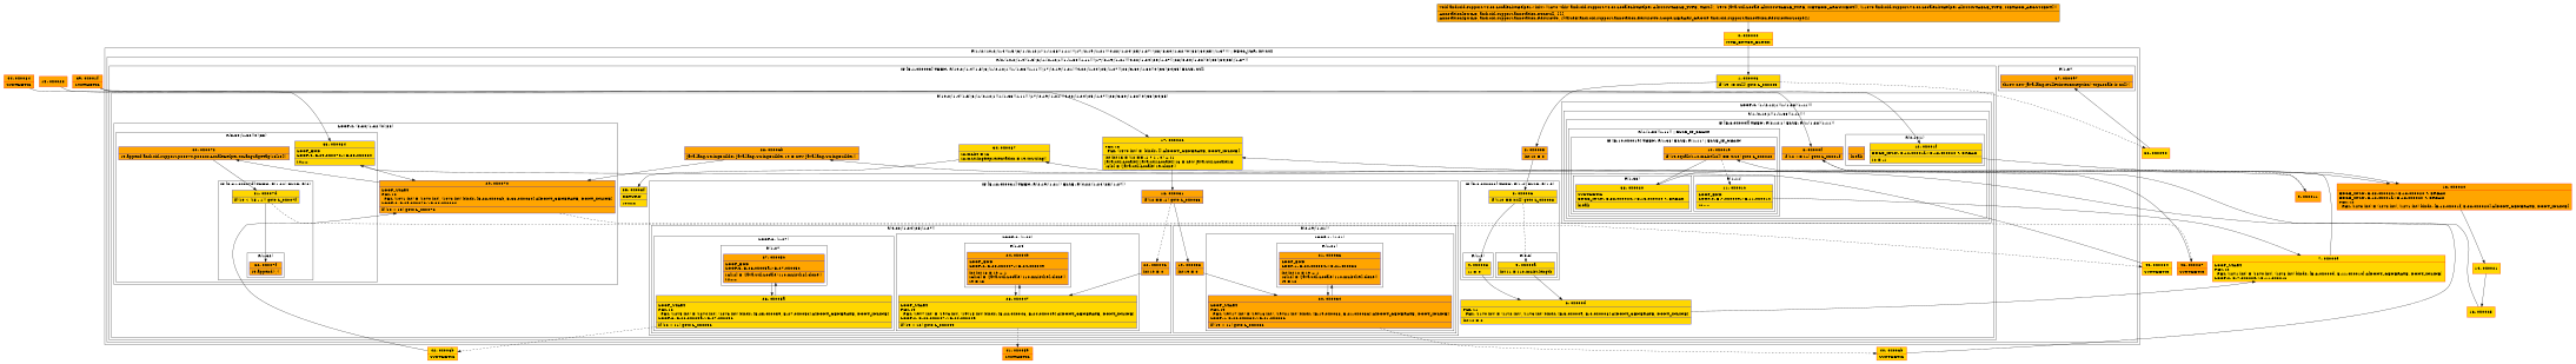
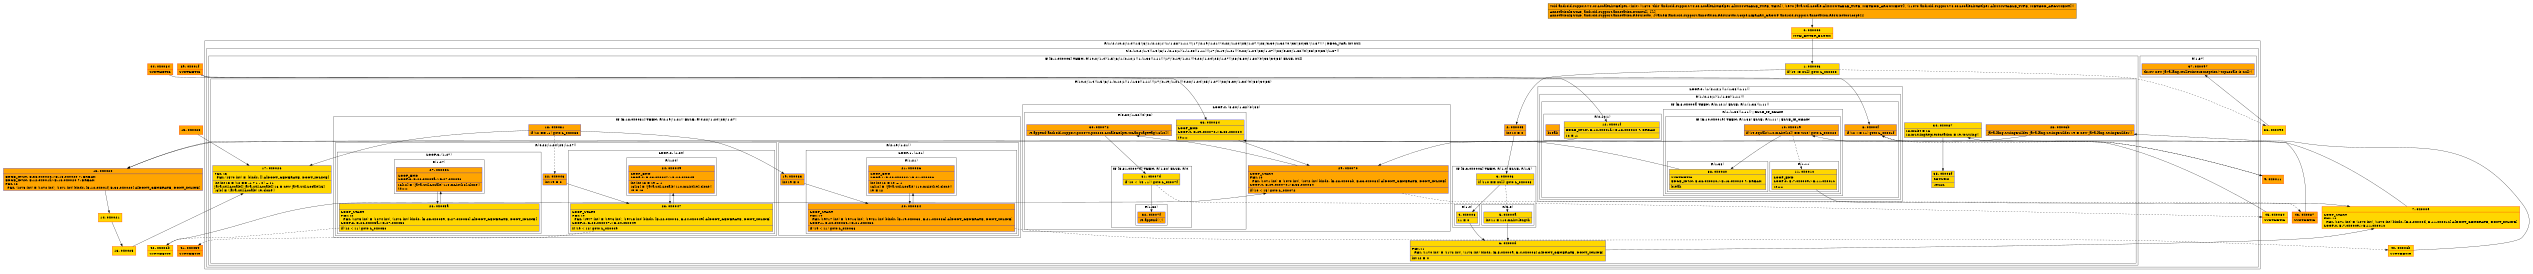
  digraph {
    node [color=blue fillcolor=orange shape=record style=filled]
    n1 [fillcolor=gold label="{4\:\ 0x0008|r1 = 0\l}"]
    n2 [fillcolor=gold label="{5\:\ 0x000a|int r1 = r10.mList.length\l}"]
    n3 [fillcolor=gold label="{3\:\ 0x0006|if (r10 == null) goto L_0x0008\l}"]
    n4 [fillcolor=gold label="{12\:\ 0x001f|EDGE_INSN: B:12:0x001f\-\>B:13:0x0020 ?: BREAK  \l|r2 = \-1\l}"]
    n5 [label="{|break\l}"]
    n6 [fillcolor=gold label="{38\:\ 0x0020|SYNTHETIC\lEDGE_INSN: B:38:0x0020\-\>B:13:0x0020 ?: BREAK  \l|break\l}"]
    n7 [fillcolor=gold label="{11\:\ 0x001c|LOOP_END\lLOOP:0: B:7:0x000e\-\>B:11:0x001c\l|r2++\l}"]
    n8 [label="{10\:\ 0x0019|if (r9.equals(r10.mList[r2]) == true) goto L_0x0020\l}"]
    n9 [label="{8\:\ 0x000f|if (r2 \>= r1) goto L_0x001f\l}"]
    n10 [label="{21\:\ 0x0036|LOOP_END\lLOOP:1: B:20:0x0034\-\>B:21:0x0036\l|int int r2 = r9 + 1\lr6[r2] = (java.util.Locale) r10.mList[r9].clone()\lr9 = r2\l}"]
    n11 [label="{20\:\ 0x0034|LOOP_START\lPHI: r9 \l  PHI: (r9v17 int) = (r9v16 int), (r9v21 int) binds: [B:19:0x0033, B:21:0x0036] A[DONT_GENERATE, DONT_INLINE]\lLOOP:1: B:20:0x0034\-\>B:21:0x0036\l|if (r9 \< r1) goto L_0x0036\l}"]
    n12 [label="{19\:\ 0x0033|int r9 = 0\l}"]
    n13 [label="{24\:\ 0x0049|LOOP_END\lLOOP:2: B:23:0x0047\-\>B:24:0x0049\l|int int r3 = r9 + 1\lr6[r3] = (java.util.Locale) r10.mList[r9].clone()\lr9 = r3\l}"]
    n14 [fillcolor=gold label="{23\:\ 0x0047|LOOP_START\lPHI: r9 \l  PHI: (r9v7 int) = (r9v6 int), (r9v15 int) binds: [B:22:0x0046, B:24:0x0049] A[DONT_GENERATE, DONT_INLINE]\lLOOP:2: B:23:0x0047\-\>B:24:0x0049\l|if (r9 \< r2) goto L_0x0049\l}"]
    n15 [label="{27\:\ 0x005c|LOOP_END\lLOOP:3: B:26:0x005a\-\>B:27:0x005c\l|r6[r2] = (java.util.Locale) r10.mList[r2].clone()\lr2++\l}"]
    n16 [fillcolor=gold label="{26\:\ 0x005a|LOOP_START\lPHI: r2 \l  PHI: (r2v5 int) = (r2v4 int), (r2v6 int) binds: [B:25:0x0059, B:27:0x005c] A[DONT_GENERATE, DONT_INLINE]\lLOOP:3: B:26:0x005a\-\>B:27:0x005c\l|if (r2 \< r1) goto L_0x005c\l}"]
    n17 [label="{22\:\ 0x0046|int r9 = 0\l}"]
    n18 [label="{18\:\ 0x0031|if (r2 == \-1) goto L_0x0033\l}"]
    n19 [label="{32\:\ 0x007f|r9.append(',')\l}"]
    n20 [fillcolor=gold label="{31\:\ 0x007d|if (r0 \< (r5 \- 1)) goto L_0x007f\l}"]
    n21 [label="{30\:\ 0x0072|r9.append(android.support.p000v4.p002os.LocaleHelper.toLanguageTag(r6[r0]))\l}"]
    n22 [fillcolor=gold label="{33\:\ 0x0084|LOOP_END\lLOOP:4: B:29:0x0070\-\>B:33:0x0084\l|r0++\l}"]
    n23 [label="{29\:\ 0x0070|LOOP_START\lPHI: r0 \l  PHI: (r0v1 int) = (r0v0 int), (r0v2 int) binds: [B:28:0x006b, B:33:0x0084] A[DONT_GENERATE, DONT_INLINE]\lLOOP:4: B:29:0x0070\-\>B:33:0x0084\l|if (r0 \< r5) goto L_0x0072\l}"]
    n24 [label="{2\:\ 0x0005|int r0 = 0\l}"]
    n25 [fillcolor=gold label="{6\:\ 0x000d|PHI: r1 \l  PHI: (r1v0 int) = (r1v2 int), (r1v3 int) binds: [B:5:0x000a, B:4:0x0008] A[DONT_GENERATE, DONT_INLINE]\l|int r2 = 0\l}"]
    n26 [fillcolor=gold label="{17\:\ 0x0026|PHI: r5 \l  PHI: (r5v0 int) =  binds: [] A[DONT_GENERATE, DONT_INLINE]\l|int int r5 = (r2 == \-1 ? 1 : 0) + r1\ljava.util.Locale[] java.util.Locale[] r6 = new java.util.Locale[r5]\lr6[0] = (java.util.Locale) r9.clone()\l}"]
    n27 [label="{28\:\ 0x006b|java.lang.StringBuilder java.lang.StringBuilder r9 = new java.lang.StringBuilder()\l}"]
    n28 [fillcolor=gold label="{34\:\ 0x0087|r8.mList = r6\lr8.mStringRepresentation = r9.toString()\l}"]
    n29 [fillcolor=gold label="{35\:\ 0x008f|RETURN\l|return\l}"]
    n30 [fillcolor=gold label="{1\:\ 0x0003|if (r9 != null) goto L_0x0005\l}"]
    n31 [label="{37\:\ 0x0097|throw new java.lang.NullPointerException(\"topLocale is null\")\l}"]
-   n32 [color=red label="{13\:\ 0x0020|EDGE_INSN: B:38:0x0020\-\>B:13:0x0020 ?: BREAK  \lEDGE_INSN: B:12:0x001f\-\>B:13:0x0020 ?: BREAK  \lPHI: r2 \l  PHI: (r2v3 int) = (r2v2 int), (r2v1 int) binds: [B:12:0x001f, B:38:0x0020] A[DONT_GENERATE, DONT_INLINE]\l}"]
+   n32 [label="{13\:\ 0x0020|EDGE_INSN: B:38:0x0020\-\>B:13:0x0020 ?: BREAK  \lEDGE_INSN: B:12:0x001f\-\>B:13:0x0020 ?: BREAK  \lPHI: r2 \l  PHI: (r2v3 int) = (r2v2 int), (r2v1 int) binds: [B:12:0x001f, B:38:0x0020] A[DONT_GENERATE, DONT_INLINE]\l}"]
    n33 [color=red fillcolor=gold label="{7\:\ 0x000e|LOOP_START\lPHI: r2 \l  PHI: (r2v1 int) = (r2v0 int), (r2v8 int) binds: [B:6:0x000d, B:11:0x001c] A[DONT_GENERATE, DONT_INLINE]\lLOOP:0: B:7:0x000e\-\>B:11:0x001c\l}"]
    n34 [color=red label="{9\:\ 0x0011}"]
    n35 [color=red fillcolor=gold label="{40\:\ 0x006b|SYNTHETIC\l}"]
    n36 [color=red label="{41\:\ 0x0059|SYNTHETIC\l}"]
    n37 [color=red fillcolor=gold label="{42\:\ 0x006b|SYNTHETIC\l}"]
    n38 [color=red fillcolor=gold label="{45\:\ 0x0084|SYNTHETIC\l}"]
    n39 [color=red label="{43\:\ 0x0087|SYNTHETIC\l}"]
    n40 [color=red fillcolor=gold label="{36\:\ 0x0090}"]
    n41 [color=red label="{39\:\ 0x001f|SYNTHETIC\l}"]
    n42 [color=red fillcolor=gold label="{14\:\ 0x0021}"]
    n43 [color=red label="{44\:\ 0x0084|SYNTHETIC\l}"]
    n44 [color=red fillcolor=gold label="{0\:\ 0x0000|MTH_ENTER_BLOCK\l}"]
    n45 [color=red fillcolor=gold label="{16\:\ 0x0025}"]
    n46 [color=red label="{15\:\ 0x0023}"]
    n47 [label="{void android.support.v4.os.LocaleListHelper.\<init\>((r8v0 'this' android.support.v4.os.LocaleListHelper A[IMMUTABLE_TYPE, THIS]), (r9v0 java.util.Locale A[IMMUTABLE_TYPE, METHOD_ARGUMENT]), (r10v0 android.support.v4.os.LocaleListHelper A[IMMUTABLE_TYPE, METHOD_ARGUMENT]))  | Annotation[BUILD, android.support.annotation.NonNull, \{\}], \lAnnotation[BUILD, android.support.annotation.RestrictTo, \{value=[android.support.annotation.RestrictTo.Scope.LIBRARY_GROUP android.support.annotation.RestrictTo$Scope]\}]\l}" color=""]
    subgraph cluster_1 {
      label="R(1:(2:(10:2|(1:4)(1:5)|6|(1:(2:12|1)(1:(1:38)(1:11)))|17|(2:19|(1:21))(4:22|(1:24)|25|(1:27))|28|(3:30|(1:32)(0)|33)|34|35)|(1:37))) | DECL_VAR: int null\l"
      subgraph cluster_2 {
        label="R(2:(10:2|(1:4)(1:5)|6|(1:(2:12|1)(1:(1:38)(1:11)))|17|(2:19|(1:21))(4:22|(1:24)|25|(1:27))|28|(3:30|(1:32)(0)|33)|34|35)|(1:37))"
        subgraph cluster_3 {
          label="IF [B:1:0x0003] THEN: R(10:2|(1:4)(1:5)|6|(1:(2:12|1)(1:(1:38)(1:11)))|17|(2:19|(1:21))(4:22|(1:24)|25|(1:27))|28|(3:30|(1:32)(0)|33)|34|35) ELSE: null"
          n30
          subgraph cluster_4 {
            label="R(10:2|(1:4)(1:5)|6|(1:(2:12|1)(1:(1:38)(1:11)))|17|(2:19|(1:21))(4:22|(1:24)|25|(1:27))|28|(3:30|(1:32)(0)|33)|34|35)"
            n24
            n25
            n26
            n27
            n28
            n29
            subgraph cluster_5 {
              label="IF [B:3:0x0006] THEN: R(1:4) ELSE: R(1:5)"
              n3
              subgraph cluster_6 {
                label="R(1:4)"
                n1
              }
              subgraph cluster_7 {
                label="R(5:5)"
                n2
              }
            }
            subgraph cluster_8 {
              label="LOOP:0: (1:(2:12|1)(1:(1:38)(1:11)))"
              subgraph cluster_9 {
                label="R(1:(2:12|1)(1:(1:38)(1:11)))"
                subgraph cluster_10 {
                  label="IF [B:8:0x000f] THEN: R(2:12|1) ELSE: R(1:(1:38)(1:11))"
                  n9
                  subgraph cluster_11 {
                    label="R(2:12|1)"
                    n4
                    n5
                  }
                  subgraph cluster_12 {
                    label="R(1:(1:38)(1:11)) | ELSE_IF_CHAIN\l"
                    subgraph cluster_13 {
                      label="IF [B:10:0x0019] THEN: R(1:38) ELSE: R(1:11) | ELSE_IF_CHAIN\l"
                      n8
                      subgraph cluster_14 {
                        label="R(1:38)"
                        n6
                      }
                      subgraph cluster_15 {
                        label="R(1:11)"
                        n7
                      }
                    }
                  }
                }
              }
            }
            subgraph cluster_16 {
              label="IF [B:18:0x0031] THEN: R(2:19|(1:21)) ELSE: R(4:22|(1:24)|25|(1:27))"
              n18
              subgraph cluster_17 {
                label="R(2:19|(1:21))"
                n12
                subgraph cluster_18 {
                  label="LOOP:1: (1:21)"
                  n11
                  subgraph cluster_19 {
                    label="R(1:21)"
                    n10
                  }
                }
              }
              subgraph cluster_20 {
                label="R(4:22|(1:24)|25|(1:27))"
                n17
                subgraph cluster_21 {
                  label="LOOP:2: (1:24)"
                  n14
                  subgraph cluster_22 {
                    label="R(1:24)"
                    n13
                  }
                }
                subgraph cluster_23 {
                  label="LOOP:3: (1:27)"
                  n16
                  subgraph cluster_24 {
                    label="R(1:27)"
                    n15
                  }
                }
              }
            }
            subgraph cluster_25 {
              label="LOOP:4: (3:30|(1:32)(0)|33)"
              n23
              subgraph cluster_26 {
                label="R(3:30|(1:32)(0)|33)"
                n21
                n22
                subgraph cluster_27 {
                  label="IF [B:31:0x007d] THEN: R(1:32) ELSE: R(0)"
                  n20
                  subgraph cluster_28 {
                    label="R(1:32)"
                    n19
                  }
                  subgraph cluster_29 {
                    label="R(0)"
                  }
                }
              }
            }
          }
        }
        subgraph cluster_30 {
          label="R(1:37)"
          n31
        }
      }
    }
    n1 -> n25
    n2 -> n25
    n3 -> n1
    n3 -> n2 [style=dashed]
    n4 -> n32
    n6 -> n32
    n7 -> n33
    n8 -> n6
    n8 -> n7 [style=dashed]
    n9 -> n34 [style=dashed]
    n10 -> n11
    n11 -> n10
    n11 -> n35 [style=dashed]
    n12 -> n11
    n13 -> n14
    n14 -> n13
    n14 -> n36 [style=dashed]
    n15 -> n16
    n16 -> n15
    n16 -> n37 [style=dashed]
    n17 -> n14
    n18 -> n12
    n18 -> n17 [style=dashed]
    n20 -> n19
    n20 -> n38 [style=dashed]
    n21 -> n20
    n22 -> n23
    n23 -> n21
    n23 -> n39 [style=dashed]
    n24 -> n3
    n25 -> n33
-   n26 -> n18
+   n18 -> n26
    n27 -> n23
    n28 -> n29
    n30 -> n24
    n30 -> n40 [style=dashed]
    n32 -> n42
    n33 -> n9
    n34 -> n8
    n35 -> n27
    n37 -> n23
    n38 -> n22
    n39 -> n28
    n40 -> n31
    n41 -> n4
    n41 -> n9
    n42 -> n45
    n43 -> n22
    n44 -> n30
    n45 -> n26
    n46 -> n26
    n47 -> n44
  }
